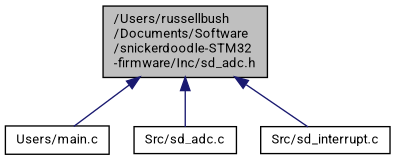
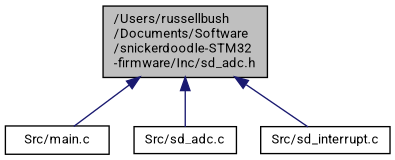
  digraph {
    fontname=Roboto
    node [color=black fillcolor=white fontname=Roboto fontsize=10 shape=record style=filled]
    edge [color=midnightblue dir=back fontname=Roboto fontsize=10 labelfontname=Helvetica labelfontsize=10 style=solid]
    n1 [fillcolor=grey75 fontcolor=black height=0.2 label="/Users/russellbush\l/Documents/Software\l/snickerdoodle-STM32\l-firmware/Inc/sd_adc.h" width=0.4]
-   n2 [height=0.2 label="Users/main.c" width=0.4]
+   n2 [height=0.2 label="Src/main.c" width=0.4]
    n3 [height=0.2 label="Src/sd_adc.c" width=0.4]
    n4 [height=0.2 label="Src/sd_interrupt.c" width=0.4]
    n1 -> n2
    n1 -> n3
    n1 -> n4
  }
